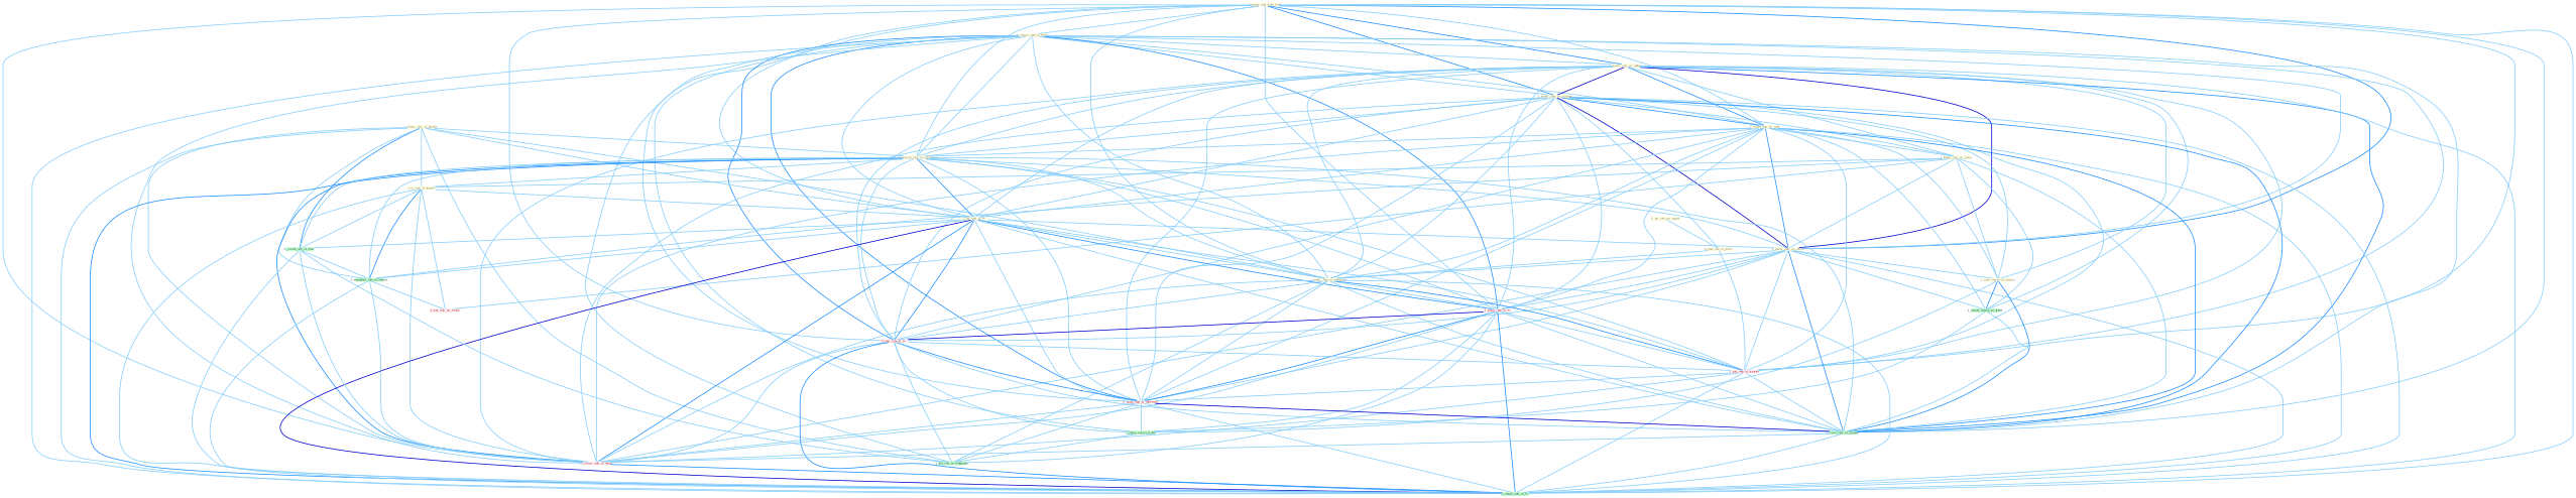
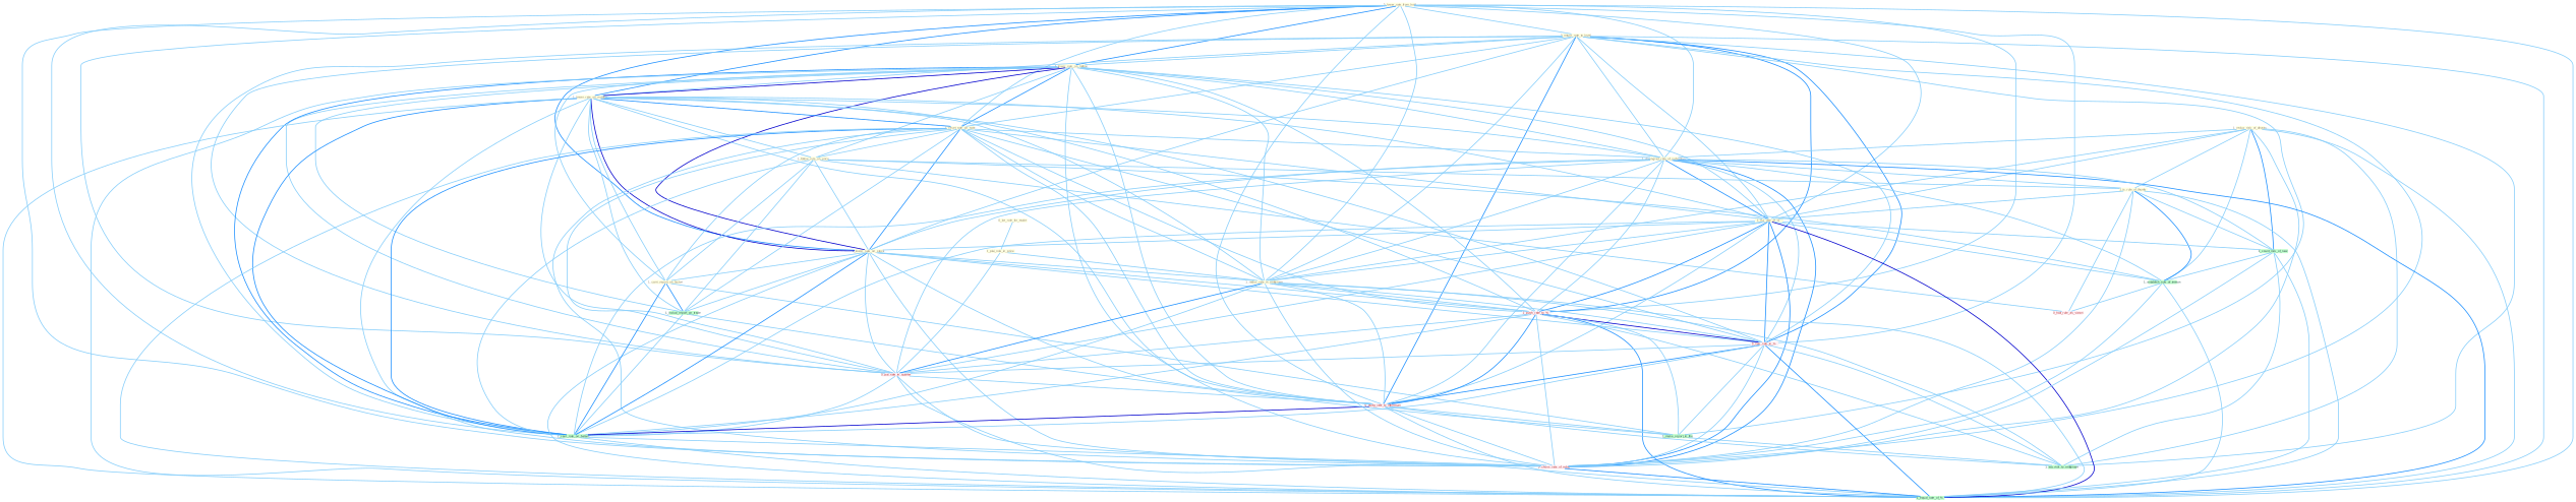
  graph {
    fontname="Liberation Sans"
    node [color="#ffffe0" fixedsize=true fontcolor="#8b7d6b" fontname="Liberation Sans" fontsize=4 shape=polygon style=filled]
    edge [color="#87cefa" fontname="Liberation Sans" w=1]
    "0_lower_rate_from_hold " [height=.06 width=.5]
    "0_return_rate_to_level " [height=.06 width=.5]
    "1_lower_rate_on_million " [height=.06 width=.5]
    "1_lower_rate_on_number " [height=.06 width=.5]
    "0_be_role_for_make " [height=.06 width=.5]
    "1_reduc_risk_of_diseas " [height=.06 width=.5]
    "1_reset_rate_on_note " [height=.06 width=.5]
    "1_downgrad_rate_of_subsidiari " [height=.06 width=.5]
    "1_follow_rule_on_price " [height=.06 width=.5]
    "1_is_rule_of_thumb " [height=.06 width=.5]
    n11 [height=.06 label="0_plai_role_in_price" width=.5]
    "1_ha_rate_of_% " [height=.06 width=.5]
    "1_lower_rate_on_stock " [height=.06 width=.5]
    "1_carri_report_on_factori " [height=.06 width=.5]
    "1_reduc_rate_in_entitynam " [height=.06 width=.5]
    "0_push_rate_to_% " [color="#fff0f5" fontcolor="#b22222" height=.06 width=.5]
    "0_rais_rate_to_% " [color="#fff0f5" fontcolor="#b22222" height=.06 width=.5]
    "0_pai_rate_in_quarter " [color="#fff0f5" fontcolor="#b22222" height=.06 width=.5]
    "0_nudg_rate_to_othernum " [color="#fff0f5" fontcolor="#b22222" height=.06 width=.5]
    "0_choos_rate_of_rebat " [color="#fff0f5" fontcolor="#b22222" height=.06 width=.5]
    "0_hail_rule_as_victori " [color="#fff0f5" fontcolor="#b22222" height=.06 width=.5]
    "1_carri_rate_on_balanc " [color="#BDFCC9" fontcolor="#2f4f4f" height=.06 width=.5]
    "1_equal_rate_of_% " [color="#BDFCC9" fontcolor="#2f4f4f" height=.06 width=.5]
    "1_make_report_to_the " [color="#BDFCC9" fontcolor="#2f4f4f" height=.06 width=.5]
    "1_wa_risk_to_entitynam " [color="#BDFCC9" fontcolor="#2f4f4f" height=.06 width=.5]
    "1_includ_report_on_trade " [color="#BDFCC9" fontcolor="#2f4f4f" height=.06 width=.5]
    "1_count_risk_of_new " [color="#BDFCC9" fontcolor="#2f4f4f" height=.06 width=.5]
    "1_establish_rule_of_immun " [color="#BDFCC9" fontcolor="#2f4f4f" height=.06 width=.5]
    subgraph sub_1 {
      "0_lower_rate_from_hold "
      "0_return_rate_to_level "
      "1_lower_rate_on_million "
      "1_lower_rate_on_number "
      "0_be_role_for_make "
      "1_reduc_risk_of_diseas "
      "1_reset_rate_on_note "
      "1_downgrad_rate_of_subsidiari "
      "1_follow_rule_on_price "
      "1_is_rule_of_thumb "
      n11
      "1_ha_rate_of_% "
      "1_lower_rate_on_stock "
      "1_carri_report_on_factori "
      "1_reduc_rate_in_entitynam "
    }
    subgraph sub_2 {
      "0_push_rate_to_% "
      "0_rais_rate_to_% "
      "0_pai_rate_in_quarter "
      "0_nudg_rate_to_othernum "
      "0_choos_rate_of_rebat "
      "0_hail_rule_as_victori "
    }
    "0_lower_rate_from_hold " -- "0_return_rate_to_level "
    "0_lower_rate_from_hold " -- "1_lower_rate_on_million " [color="#1e90ff" w=2]
    "0_lower_rate_from_hold " -- "1_lower_rate_on_number " [color="#1e90ff" w=2]
    "0_lower_rate_from_hold " -- "1_reset_rate_on_note "
    "0_lower_rate_from_hold " -- "1_downgrad_rate_of_subsidiari "
    "0_lower_rate_from_hold " -- "1_ha_rate_of_% "
    "0_lower_rate_from_hold " -- "1_lower_rate_on_stock " [color="#1e90ff" w=2]
    "0_lower_rate_from_hold " -- "1_reduc_rate_in_entitynam "
    "0_lower_rate_from_hold " -- "0_push_rate_to_% "
    "0_lower_rate_from_hold " -- "0_rais_rate_to_% "
    "0_lower_rate_from_hold " -- "0_pai_rate_in_quarter "
    "0_lower_rate_from_hold " -- "0_nudg_rate_to_othernum "
    "0_lower_rate_from_hold " -- "0_choos_rate_of_rebat "
    "0_lower_rate_from_hold " -- "1_carri_rate_on_balanc "
    "0_lower_rate_from_hold " -- "1_equal_rate_of_% "
    "0_return_rate_to_level " -- "1_lower_rate_on_million "
    "0_return_rate_to_level " -- "1_lower_rate_on_number "
    "0_return_rate_to_level " -- "1_reset_rate_on_note "
    "0_return_rate_to_level " -- "1_downgrad_rate_of_subsidiari "
    "0_return_rate_to_level " -- "1_ha_rate_of_% "
    "0_return_rate_to_level " -- "1_lower_rate_on_stock "
    "0_return_rate_to_level " -- "1_reduc_rate_in_entitynam "
    "0_return_rate_to_level " -- "0_push_rate_to_% " [color="#1e90ff" w=2]
    "0_return_rate_to_level " -- "0_rais_rate_to_% " [color="#1e90ff" w=2]
    "0_return_rate_to_level " -- "0_pai_rate_in_quarter "
    "0_return_rate_to_level " -- "0_nudg_rate_to_othernum " [color="#1e90ff" w=2]
    "0_return_rate_to_level " -- "0_choos_rate_of_rebat "
    "0_return_rate_to_level " -- "1_carri_rate_on_balanc "
    "0_return_rate_to_level " -- "1_equal_rate_of_% "
    "0_return_rate_to_level " -- "1_make_report_to_the "
    "0_return_rate_to_level " -- "1_wa_risk_to_entitynam "
    "1_lower_rate_on_million " -- "1_lower_rate_on_number " [color="#0000cd" w=3]
    "1_lower_rate_on_million " -- "1_reset_rate_on_note " [color="#1e90ff" w=2]
    "1_lower_rate_on_million " -- "1_downgrad_rate_of_subsidiari "
    "1_lower_rate_on_million " -- "1_follow_rule_on_price "
    "1_lower_rate_on_million " -- "1_ha_rate_of_% "
    "1_lower_rate_on_million " -- "1_lower_rate_on_stock " [color="#0000cd" w=3]
    "1_lower_rate_on_million " -- "1_carri_report_on_factori "
    "1_lower_rate_on_million " -- "1_reduc_rate_in_entitynam "
    "1_lower_rate_on_million " -- "0_push_rate_to_% "
    "1_lower_rate_on_million " -- "0_rais_rate_to_% "
    "1_lower_rate_on_million " -- "0_pai_rate_in_quarter "
    "1_lower_rate_on_million " -- "0_nudg_rate_to_othernum "
    "1_lower_rate_on_million " -- "0_choos_rate_of_rebat "
    "1_lower_rate_on_million " -- "1_carri_rate_on_balanc " [color="#1e90ff" w=2]
    "1_lower_rate_on_million " -- "1_equal_rate_of_% "
    "1_lower_rate_on_million " -- "1_includ_report_on_trade "
    "1_lower_rate_on_number " -- "1_reset_rate_on_note " [color="#1e90ff" w=2]
    "1_lower_rate_on_number " -- "1_downgrad_rate_of_subsidiari "
    "1_lower_rate_on_number " -- "1_follow_rule_on_price "
    "1_lower_rate_on_number " -- "1_ha_rate_of_% "
    "1_lower_rate_on_number " -- "1_lower_rate_on_stock " [color="#0000cd" w=3]
    "1_lower_rate_on_number " -- "1_carri_report_on_factori "
    "1_lower_rate_on_number " -- "1_reduc_rate_in_entitynam "
    "1_lower_rate_on_number " -- "0_push_rate_to_% "
    "1_lower_rate_on_number " -- "0_rais_rate_to_% "
    "1_lower_rate_on_number " -- "0_pai_rate_in_quarter "
    "1_lower_rate_on_number " -- "0_nudg_rate_to_othernum "
    "1_lower_rate_on_number " -- "0_choos_rate_of_rebat "
    "1_lower_rate_on_number " -- "1_carri_rate_on_balanc " [color="#1e90ff" w=2]
    "1_lower_rate_on_number " -- "1_equal_rate_of_% "
-   "1_lower_rate_on_number " -- n11
+   "1_lower_rate_on_number " -- "1_includ_report_on_trade "
    "0_be_role_for_make " -- n11
    "1_reduc_risk_of_diseas " -- "1_downgrad_rate_of_subsidiari "
    "1_reduc_risk_of_diseas " -- "1_is_rule_of_thumb "
    "1_reduc_risk_of_diseas " -- "1_ha_rate_of_% "
    "1_reduc_risk_of_diseas " -- "1_reduc_rate_in_entitynam "
    "1_reduc_risk_of_diseas " -- "0_choos_rate_of_rebat "
    "1_reduc_risk_of_diseas " -- "1_equal_rate_of_% "
    "1_reduc_risk_of_diseas " -- "1_wa_risk_to_entitynam "
    "1_reduc_risk_of_diseas " -- "1_count_risk_of_new " [color="#1e90ff" w=2]
    "1_reduc_risk_of_diseas " -- "1_establish_rule_of_immun "
    "1_reset_rate_on_note " -- "1_downgrad_rate_of_subsidiari "
    "1_reset_rate_on_note " -- "1_follow_rule_on_price "
    "1_reset_rate_on_note " -- "1_ha_rate_of_% "
    "1_reset_rate_on_note " -- "1_lower_rate_on_stock " [color="#1e90ff" w=2]
    "1_reset_rate_on_note " -- "1_carri_report_on_factori "
    "1_reset_rate_on_note " -- "1_reduc_rate_in_entitynam "
    "1_reset_rate_on_note " -- "0_push_rate_to_% "
    "1_reset_rate_on_note " -- "0_rais_rate_to_% "
    "1_reset_rate_on_note " -- "0_pai_rate_in_quarter "
    "1_reset_rate_on_note " -- "0_nudg_rate_to_othernum "
    "1_reset_rate_on_note " -- "0_choos_rate_of_rebat "
    "1_reset_rate_on_note " -- "1_carri_rate_on_balanc " [color="#1e90ff" w=2]
    "1_reset_rate_on_note " -- "1_equal_rate_of_% "
    "1_reset_rate_on_note " -- "1_includ_report_on_trade "
    "1_downgrad_rate_of_subsidiari " -- "1_is_rule_of_thumb "
    "1_downgrad_rate_of_subsidiari " -- "1_ha_rate_of_% " [color="#1e90ff" w=2]
    "1_downgrad_rate_of_subsidiari " -- "1_lower_rate_on_stock "
    "1_downgrad_rate_of_subsidiari " -- "1_reduc_rate_in_entitynam "
    "1_downgrad_rate_of_subsidiari " -- "0_push_rate_to_% "
    "1_downgrad_rate_of_subsidiari " -- "0_rais_rate_to_% "
    "1_downgrad_rate_of_subsidiari " -- "0_pai_rate_in_quarter "
    "1_downgrad_rate_of_subsidiari " -- "0_nudg_rate_to_othernum "
    "1_downgrad_rate_of_subsidiari " -- "0_choos_rate_of_rebat " [color="#1e90ff" w=2]
    "1_downgrad_rate_of_subsidiari " -- "1_carri_rate_on_balanc "
    "1_downgrad_rate_of_subsidiari " -- "1_equal_rate_of_% " [color="#1e90ff" w=2]
    "1_downgrad_rate_of_subsidiari " -- "1_count_risk_of_new "
    "1_downgrad_rate_of_subsidiari " -- "1_establish_rule_of_immun "
    "1_follow_rule_on_price " -- "1_is_rule_of_thumb "
    "1_follow_rule_on_price " -- "1_lower_rate_on_stock "
    "1_follow_rule_on_price " -- "1_carri_report_on_factori "
    "1_follow_rule_on_price " -- "0_hail_rule_as_victori "
    "1_follow_rule_on_price " -- "1_carri_rate_on_balanc "
    "1_follow_rule_on_price " -- "1_includ_report_on_trade "
    "1_follow_rule_on_price " -- "1_establish_rule_of_immun "
    "1_is_rule_of_thumb " -- "1_ha_rate_of_% "
    "1_is_rule_of_thumb " -- "0_choos_rate_of_rebat "
    "1_is_rule_of_thumb " -- "0_hail_rule_as_victori "
    "1_is_rule_of_thumb " -- "1_equal_rate_of_% "
    "1_is_rule_of_thumb " -- "1_count_risk_of_new "
    "1_is_rule_of_thumb " -- "1_establish_rule_of_immun " [color="#1e90ff" w=2]
    n11 -- "1_reduc_rate_in_entitynam "
    n11 -- "0_pai_rate_in_quarter "
    "1_ha_rate_of_% " -- "1_lower_rate_on_stock "
    "1_ha_rate_of_% " -- "1_reduc_rate_in_entitynam "
    "1_ha_rate_of_% " -- "0_push_rate_to_% " [color="#1e90ff" w=2]
    "1_ha_rate_of_% " -- "0_rais_rate_to_% " [color="#1e90ff" w=2]
    "1_ha_rate_of_% " -- "0_pai_rate_in_quarter "
    "1_ha_rate_of_% " -- "0_nudg_rate_to_othernum "
    "1_ha_rate_of_% " -- "0_choos_rate_of_rebat " [color="#1e90ff" w=2]
    "1_ha_rate_of_% " -- "1_carri_rate_on_balanc "
    "1_ha_rate_of_% " -- "1_equal_rate_of_% " [color="#0000cd" w=3]
    "1_ha_rate_of_% " -- "1_count_risk_of_new "
    "1_ha_rate_of_% " -- "1_establish_rule_of_immun "
    "1_lower_rate_on_stock " -- "1_carri_report_on_factori "
    "1_lower_rate_on_stock " -- "1_reduc_rate_in_entitynam "
    "1_lower_rate_on_stock " -- "0_push_rate_to_% "
    "1_lower_rate_on_stock " -- "0_rais_rate_to_% "
    "1_lower_rate_on_stock " -- "0_pai_rate_in_quarter "
    "1_lower_rate_on_stock " -- "0_nudg_rate_to_othernum "
    "1_lower_rate_on_stock " -- "0_choos_rate_of_rebat "
    "1_lower_rate_on_stock " -- "1_carri_rate_on_balanc " [color="#1e90ff" w=2]
    "1_lower_rate_on_stock " -- "1_equal_rate_of_% "
    "1_lower_rate_on_stock " -- "1_includ_report_on_trade "
    "1_carri_report_on_factori " -- "1_carri_rate_on_balanc " [color="#1e90ff" w=2]
    "1_carri_report_on_factori " -- "1_make_report_to_the "
    "1_carri_report_on_factori " -- "1_includ_report_on_trade " [color="#1e90ff" w=2]
    "1_reduc_rate_in_entitynam " -- "0_push_rate_to_% "
    "1_reduc_rate_in_entitynam " -- "0_rais_rate_to_% "
    "1_reduc_rate_in_entitynam " -- "0_pai_rate_in_quarter " [color="#1e90ff" w=2]
    "1_reduc_rate_in_entitynam " -- "0_nudg_rate_to_othernum "
    "1_reduc_rate_in_entitynam " -- "0_choos_rate_of_rebat "
    "1_reduc_rate_in_entitynam " -- "1_carri_rate_on_balanc "
    "1_reduc_rate_in_entitynam " -- "1_equal_rate_of_% "
    "1_reduc_rate_in_entitynam " -- "1_wa_risk_to_entitynam "
    "0_push_rate_to_% " -- "0_rais_rate_to_% " [color="#0000cd" w=3]
    "0_push_rate_to_% " -- "0_pai_rate_in_quarter "
    "0_push_rate_to_% " -- "0_nudg_rate_to_othernum " [color="#1e90ff" w=2]
    "0_push_rate_to_% " -- "0_choos_rate_of_rebat "
    "0_push_rate_to_% " -- "1_carri_rate_on_balanc "
    "0_push_rate_to_% " -- "1_equal_rate_of_% " [color="#1e90ff" w=2]
    "0_push_rate_to_% " -- "1_make_report_to_the "
    "0_push_rate_to_% " -- "1_wa_risk_to_entitynam "
    "0_rais_rate_to_% " -- "0_pai_rate_in_quarter "
    "0_rais_rate_to_% " -- "0_nudg_rate_to_othernum " [color="#1e90ff" w=2]
    "0_rais_rate_to_% " -- "0_choos_rate_of_rebat "
    "0_rais_rate_to_% " -- "1_carri_rate_on_balanc "
    "0_rais_rate_to_% " -- "1_equal_rate_of_% " [color="#1e90ff" w=2]
    "0_rais_rate_to_% " -- "1_make_report_to_the "
    "0_rais_rate_to_% " -- "1_wa_risk_to_entitynam "
    "0_pai_rate_in_quarter " -- "0_nudg_rate_to_othernum "
    "0_pai_rate_in_quarter " -- "0_choos_rate_of_rebat "
    "0_pai_rate_in_quarter " -- "1_carri_rate_on_balanc "
    "0_pai_rate_in_quarter " -- "1_equal_rate_of_% "
    "0_nudg_rate_to_othernum " -- "0_choos_rate_of_rebat "
    "0_nudg_rate_to_othernum " -- "1_carri_rate_on_balanc " [color="#0000cd"]
    "0_nudg_rate_to_othernum " -- "1_equal_rate_of_% "
    "0_nudg_rate_to_othernum " -- "1_make_report_to_the "
    "0_nudg_rate_to_othernum " -- "1_wa_risk_to_entitynam "
    "0_choos_rate_of_rebat " -- "1_equal_rate_of_% " [color="#1e90ff" w=2]
    "1_carri_rate_on_balanc " -- "0_choos_rate_of_rebat "
    "1_carri_rate_on_balanc " -- "1_equal_rate_of_% "
    "1_make_report_to_the " -- "1_wa_risk_to_entitynam "
    "1_includ_report_on_trade " -- "1_carri_rate_on_balanc "
    "1_includ_report_on_trade " -- "1_make_report_to_the "
    "1_count_risk_of_new " -- "0_choos_rate_of_rebat "
    "1_count_risk_of_new " -- "1_equal_rate_of_% "
    "1_count_risk_of_new " -- "1_wa_risk_to_entitynam "
    "1_count_risk_of_new " -- "1_establish_rule_of_immun "
    "1_establish_rule_of_immun " -- "0_choos_rate_of_rebat "
    "1_establish_rule_of_immun " -- "0_hail_rule_as_victori "
    "1_establish_rule_of_immun " -- "1_equal_rate_of_% "
  }
